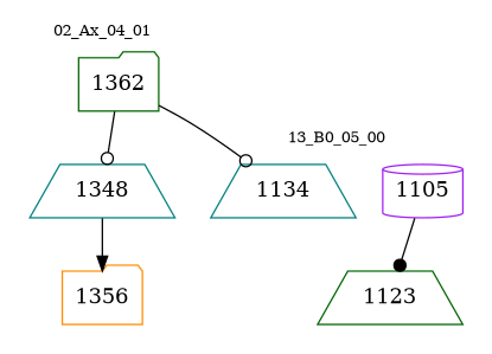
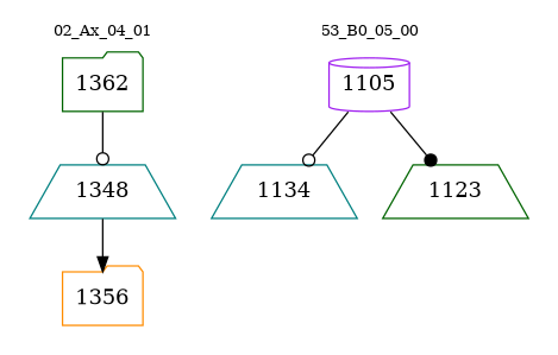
  digraph {
    node [color=teal shape=trapezium]
    edge [arrowhead=odot color=black]
    n1 [label=1348]
    n2 [color=darkorange label=1356 shape=folder]
    n3 [color=darkgreen label=1362 shape=folder]
    n4 [color=purple label=1105 shape=cylinder]
    n5 [label=1134]
    n6 [color=darkgreen label=1123]
    subgraph cluster_1 {
      color=white
      fontsize=10
      label="02_Ax_04_01"
      n1
      n2
      n3
    }
    subgraph cluster_2 {
      color=white
      fontsize=10
-     label="13_B0_05_00"
+     label="53_B0_05_00"
      n4
      n5
      n6
    }
    n1 -> n2 [arrowhead=normal]
    n3 -> n1
-   n3 -> n5
+   n4 -> n5
    n4 -> n6 [arrowhead=dot]
  }
